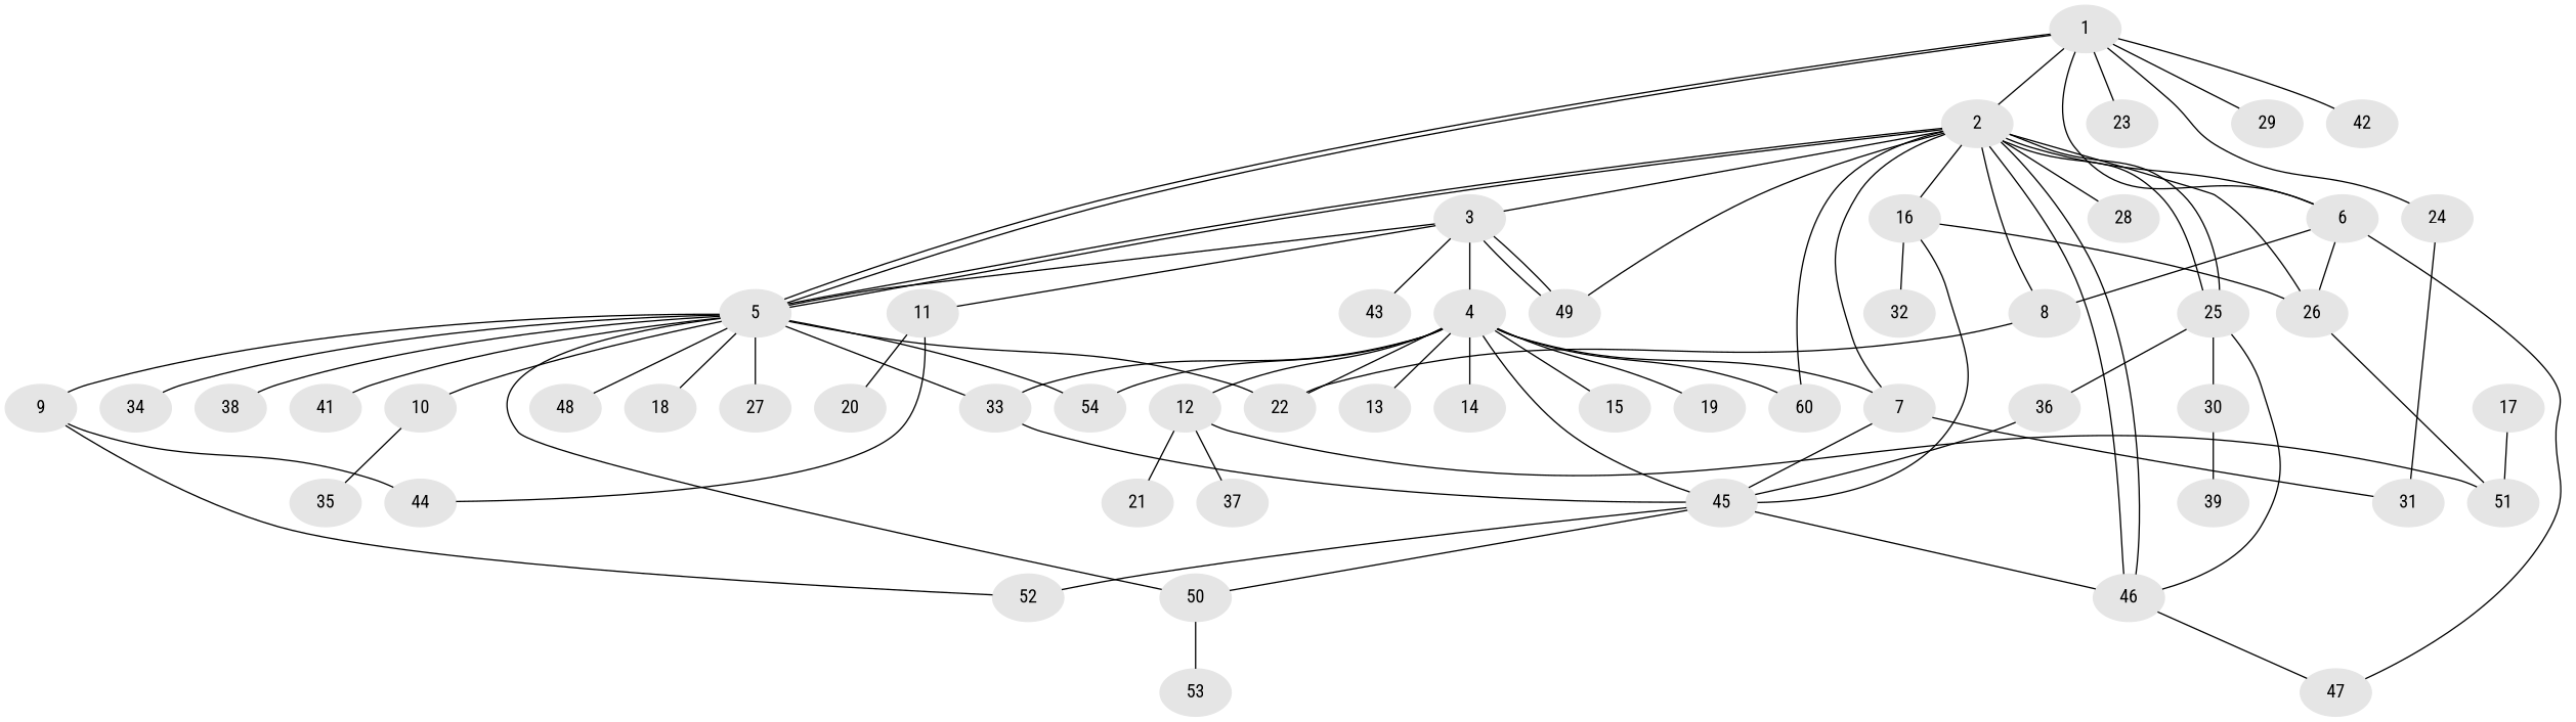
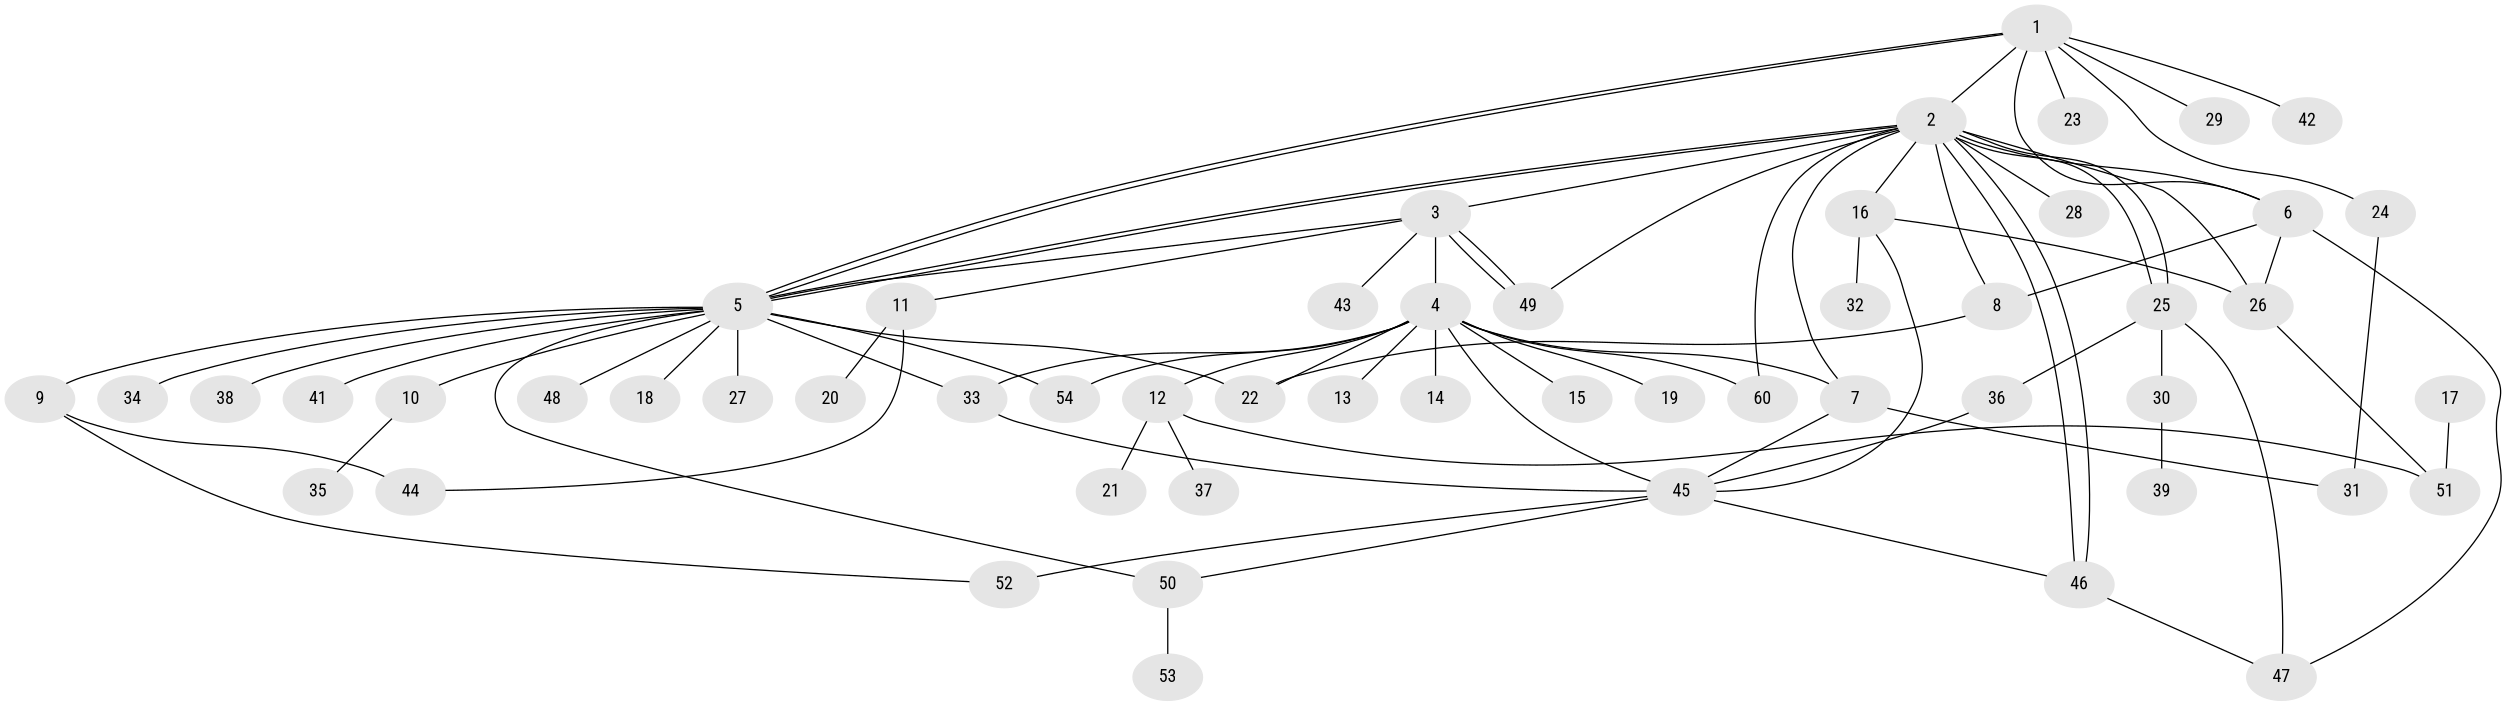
  graph {
    fontname="Roboto Condensed"
    node [color=gray90 fontname="Roboto Condensed" style=filled]
    edge [fontname="Roboto Condensed"]
    1
    2
    5
    6
    23
    24
    29
    42
    3
    7
    8
    16
    25
    28
    n15 [label=60]
    46
    49
    26
    22
    33
    54
    9
    10
    18
    27
    34
    38
    41
    48
    50
    47
    31
    4
    11
    43
    45
    32
    17
    51
    30
    36
    12
    13
    14
    15
    19
    44
    20
    21
    37
    52
    35
    53
    39
    1 -- 2
    1 -- 5
    1 -- 5
    1 -- 6
    1 -- 23
    1 -- 24
    1 -- 29
    1 -- 42
    2 -- 5
    2 -- 5
    2 -- 6
    2 -- 3
    2 -- 7
    2 -- 8
    2 -- 16
    2 -- 25
    2 -- 25
    2 -- 28
    2 -- n15
    2 -- 46
    2 -- 46
    2 -- 49
    2 -- 26
    5 -- 22
    5 -- 33
    5 -- 54
    5 -- 9
    5 -- 10
    5 -- 18
    5 -- 27
    5 -- 34
    5 -- 38
    5 -- 41
    5 -- 48
    5 -- 50
    6 -- 8
    6 -- 26
    6 -- 47
    24 -- 31
    3 -- 5
    3 -- 49
    3 -- 49
    3 -- 4
    3 -- 11
    3 -- 43
    7 -- 31
    7 -- 45
    8 -- 22
    16 -- 26
    16 -- 45
    16 -- 32
-   25 -- 46
+   25 -- 47
    25 -- 30
    25 -- 36
    46 -- 47
    26 -- 51
    33 -- 45
    9 -- 44
    9 -- 52
    10 -- 35
    50 -- 53
    4 -- 7
    4 -- n15
    4 -- 22
    4 -- 33
    4 -- 54
    4 -- 45
    4 -- 12
    4 -- 13
    4 -- 14
    4 -- 15
    4 -- 19
    11 -- 44
    11 -- 20
    45 -- 46
    45 -- 50
    45 -- 52
    17 -- 51
    30 -- 39
    36 -- 45
    12 -- 51
    12 -- 21
    12 -- 37
  }
